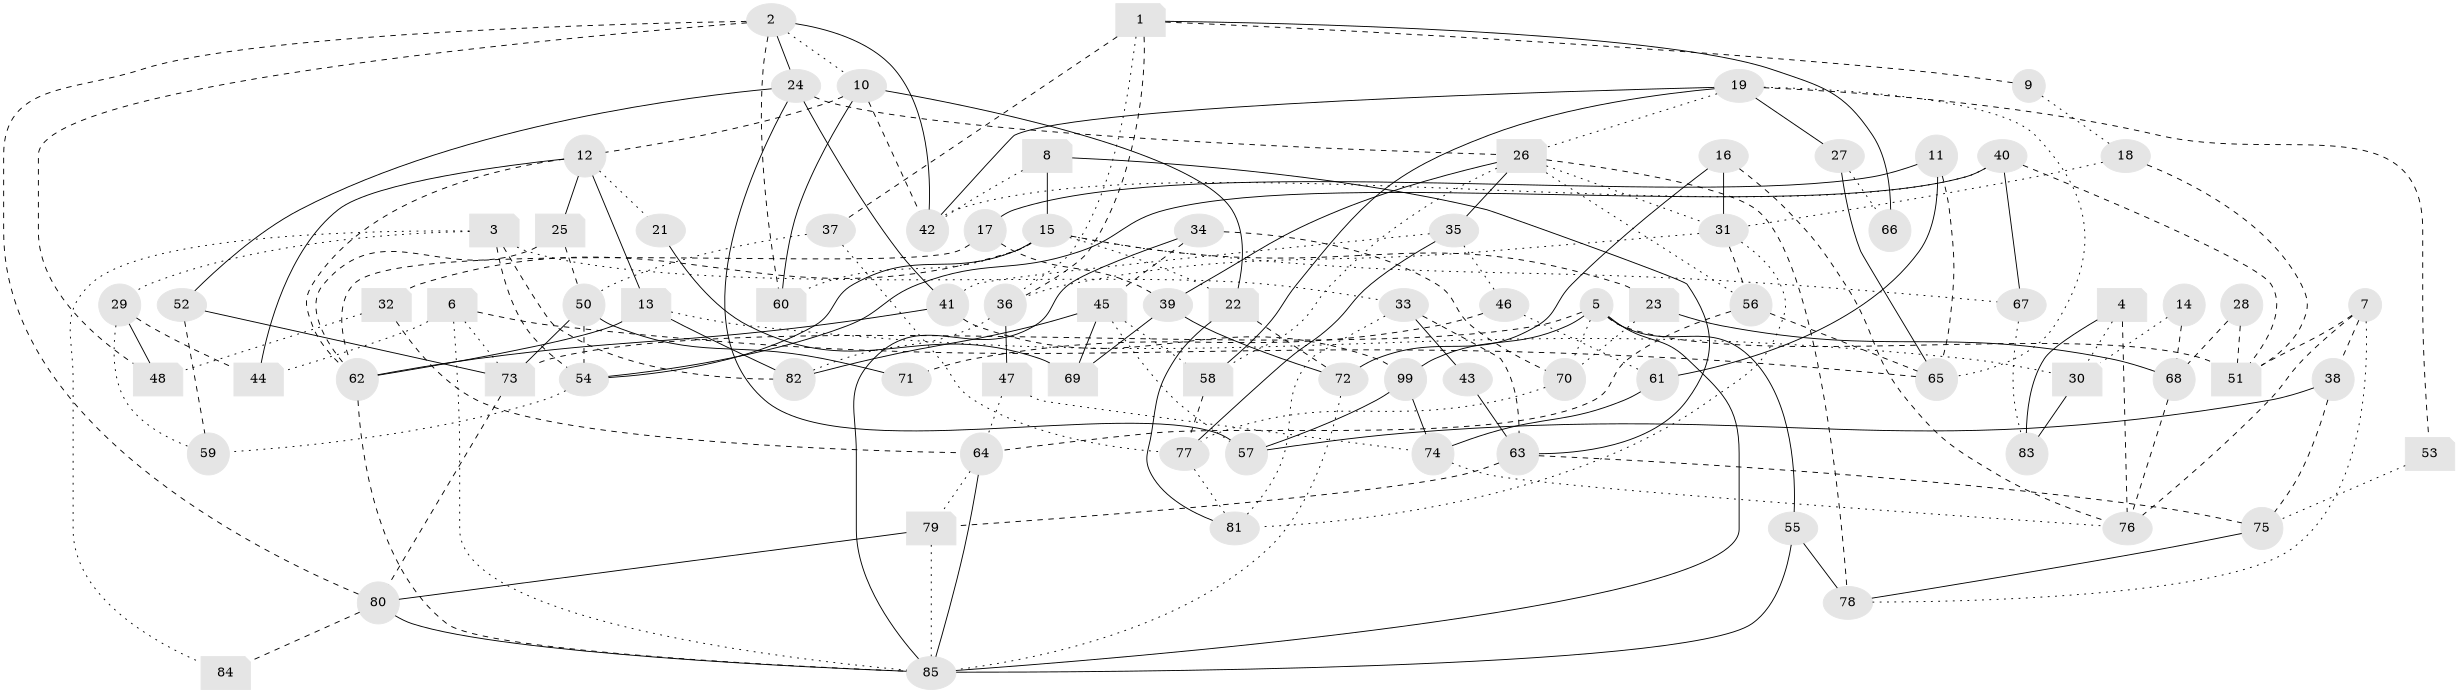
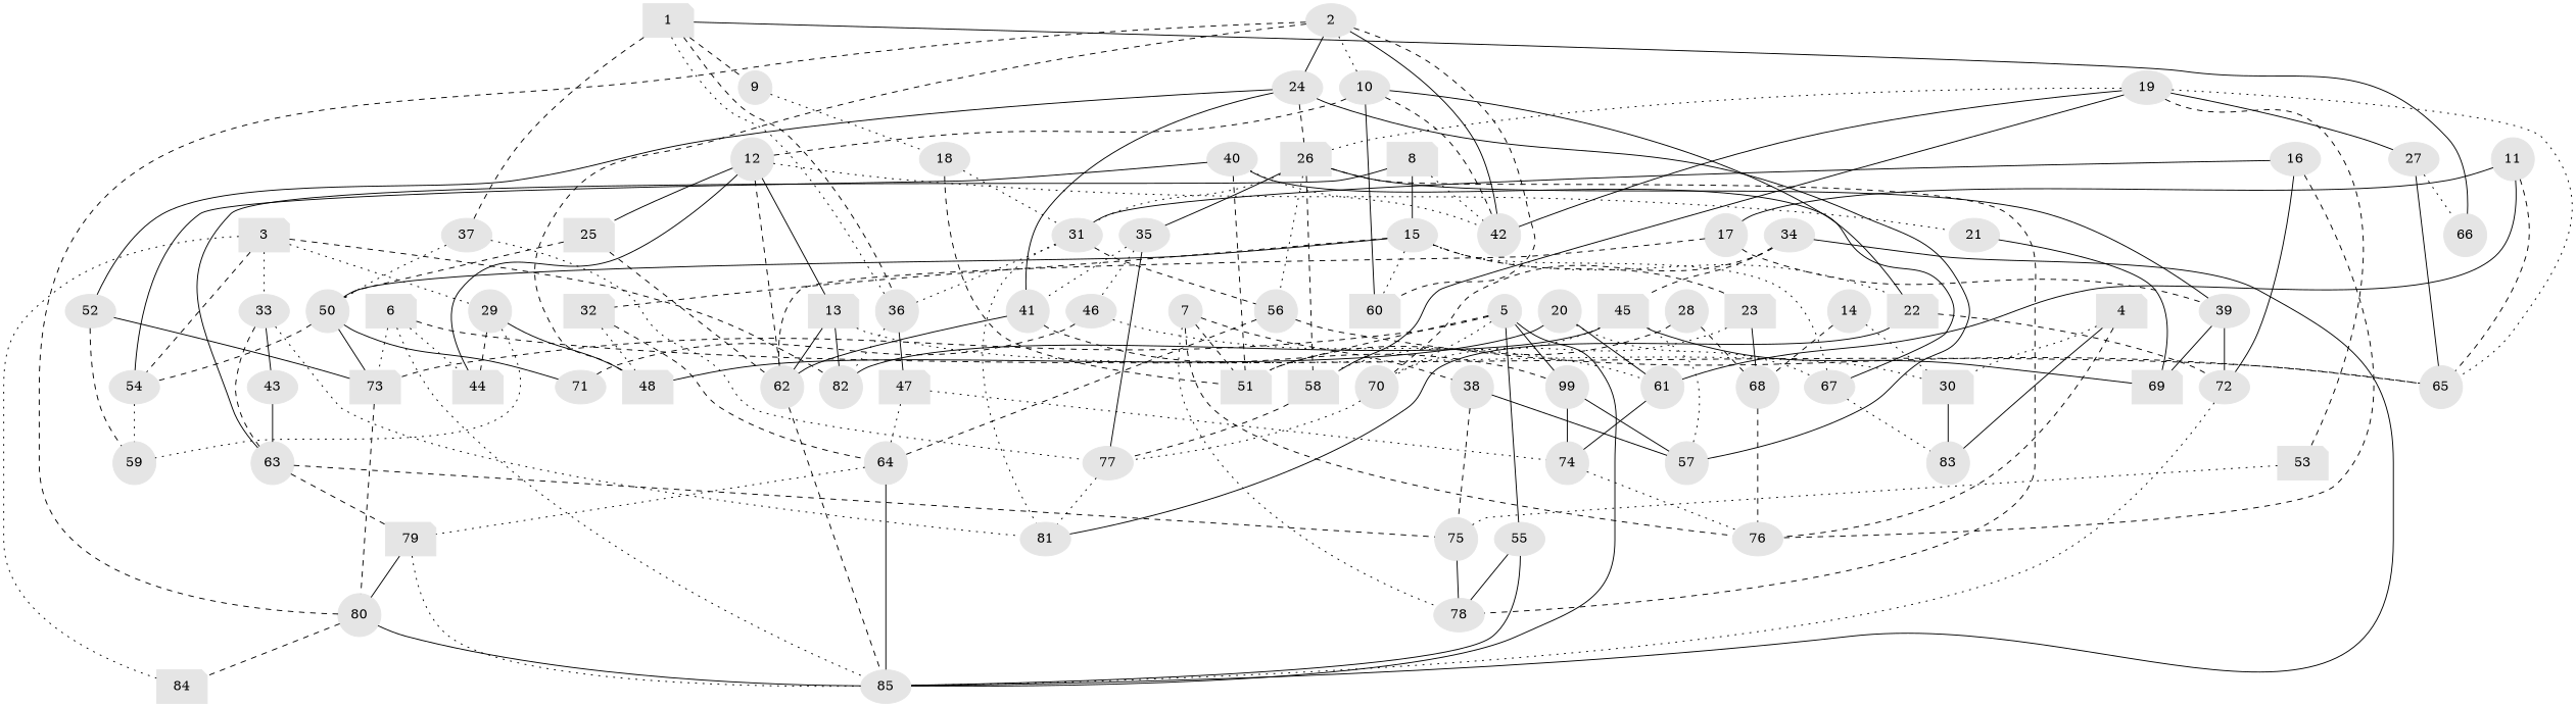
  graph {
    node [color=gray90 shape=circle style=filled]
    edge [style=solid]
    1 [shape=note]
    9
    36
    37 [shape=ellipse]
    66
    18 [shape=ellipse]
    82
    47 [shape=note]
    50
    77 [shape=ellipse]
    2 [shape=ellipse]
    10 [shape=ellipse]
    24 [shape=ellipse]
    42
    48 [shape=note]
    60 [shape=note]
    80
    12
    22 [shape=note]
    26 [shape=note]
    41
    52 [shape=ellipse]
    57
    84 [shape=note]
    85 [shape=ellipse]
    3 [shape=note]
    29
    33 [shape=ellipse]
    54 [shape=ellipse]
    44 [shape=note]
    59
    63
    81 [shape=ellipse]
    43 [shape=ellipse]
    4 [shape=note]
    30 [shape=note]
    76 [shape=ellipse]
    83
    n39 [label=99]
    5
    51 [shape=note]
    55 [shape=ellipse]
    70
    73 [shape=note]
    74
    78 [shape=ellipse]
    6 [shape=note]
    65
    7
    38
    75
    8 [shape=note]
    15 [shape=ellipse]
    23 [shape=note]
    32 [shape=note]
    67 [shape=ellipse]
    79 [shape=note]
    31 [shape=ellipse]
    56
    64
    13 [shape=note]
    21 [shape=ellipse]
    25 [shape=note]
    62
    72 [shape=ellipse]
    11
    17
    61
    39 [shape=ellipse]
    69 [shape=note]
    14
    68
    16 [shape=ellipse]
    19 [shape=ellipse]
    27 [shape=ellipse]
    53 [shape=note]
    58 [shape=note]
    35 [shape=ellipse]
+   20
    71 [shape=ellipse]
    46 [shape=ellipse]
    28
    34 [shape=ellipse]
    45 [shape=note]
    40 [shape=ellipse]
    1 -- 9 [style=dashed]
    1 -- 36 [style=dotted]
    1 -- 36 [style=dashed]
    1 -- 37 [style=dashed]
    1 -- 66
    9 -- 18 [style=dotted]
    36 -- 82 [style=dotted]
    36 -- 47
    37 -- 50 [style=dotted]
    37 -- 77 [style=dotted]
    18 -- 51 [style=dashed]
    18 -- 31 [style=dotted]
    47 -- 74 [style=dotted]
    47 -- 64 [style=dotted]
    50 -- 54 [style=dashed]
    50 -- 73
    50 -- 71
    77 -- 81 [style=dotted]
    2 -- 10 [style=dotted]
    2 -- 24
    2 -- 42
    2 -- 48 [style=dashed]
    2 -- 60 [style=dashed]
    2 -- 80 [style=dashed]
    10 -- 42 [style=dashed]
    10 -- 60
    10 -- 12 [style=dashed]
    10 -- 22
    24 -- 26 [style=dashed]
    24 -- 41
    24 -- 52
    24 -- 57
    80 -- 84 [style=dashed]
    80 -- 85
    12 -- 44
    12 -- 13
    12 -- 21 [style=dotted]
    12 -- 25
    12 -- 62 [style=dashed]
    22 -- 81
    22 -- 72 [style=dashed]
    26 -- 78 [style=dashed]
    26 -- 31 [style=dotted]
    26 -- 56 [style=dotted]
    26 -- 39
-   26 -- 58 [style=dotted]
+   26 -- 58 [style=dashed]
    26 -- 35
    41 -- n39 [style=dashed]
    41 -- 62
    52 -- 59 [style=dashed]
    52 -- 73
    3 -- 82 [style=dashed]
    3 -- 84 [style=dotted]
    3 -- 29 [style=dotted]
    3 -- 33 [style=dotted]
    3 -- 54 [style=dashed]
    29 -- 48
    29 -- 44 [style=dashed]
    29 -- 59 [style=dotted]
    33 -- 63 [style=dashed]
    33 -- 81 [style=dotted]
    33 -- 43
    54 -- 59 [style=dotted]
    63 -- 75 [style=dashed]
    63 -- 79 [style=dashed]
    43 -- 63
    4 -- 30 [style=dotted]
    4 -- 76 [style=dashed]
    4 -- 83
    30 -- 83
    n39 -- 57
    n39 -- 74
    5 -- 85
    5 -- n39
    5 -- 51 [style=dashed]
    5 -- 55
    5 -- 70 [style=dotted]
    5 -- 73 [style=dashed]
    55 -- 85
    55 -- 78
    70 -- 77 [style=dotted]
    73 -- 80 [style=dashed]
    74 -- 76 [style=dotted]
    6 -- 85 [style=dotted]
    6 -- 44 [style=dotted]
    6 -- 73 [style=dotted]
    6 -- 65 [style=dashed]
    7 -- 76 [style=dashed]
    7 -- 51 [style=dashed]
    7 -- 78 [style=dotted]
    7 -- 38 [style=dashed]
    38 -- 57
    38 -- 75 [style=dashed]
    75 -- 78
    8 -- 42 [style=dotted]
    8 -- 63
    8 -- 15
    15 -- 60 [style=dotted]
    15 -- 22 [style=dotted]
-   15 -- 54
+   15 -- 50
    15 -- 23 [style=dashed]
    15 -- 32 [style=dashed]
    15 -- 67 [style=dotted]
    23 -- 70 [style=dotted]
    23 -- 68
    32 -- 48 [style=dotted]
    32 -- 64 [style=dashed]
    67 -- 83 [style=dotted]
    79 -- 80
    79 -- 85 [style=dotted]
    31 -- 36 [style=dotted]
    31 -- 81 [style=dotted]
    31 -- 56 [style=dashed]
    56 -- 65 [style=dashed]
    56 -- 64 [style=dashed]
    64 -- 85
    64 -- 79 [style=dotted]
    13 -- 82
    13 -- 30 [style=dotted]
    13 -- 62
    21 -- 69
    25 -- 50 [style=dashed]
    25 -- 62 [style=dashed]
    62 -- 85 [style=dashed]
    72 -- 85 [style=dotted]
    11 -- 65 [style=dashed]
    11 -- 17
    11 -- 61
    17 -- 62 [style=dashed]
    17 -- 39 [style=dashed]
    61 -- 74
    39 -- 72
    39 -- 69
    14 -- 30 [style=dotted]
    14 -- 68 [style=dashed]
    68 -- 76 [style=dashed]
    16 -- 76 [style=dashed]
    16 -- 31
    16 -- 72
    19 -- 42
    19 -- 26 [style=dotted]
    19 -- 65 [style=dotted]
    19 -- 27
    19 -- 53 [style=dashed]
    19 -- 58
    27 -- 66 [style=dotted]
    27 -- 65
    53 -- 75 [style=dotted]
    58 -- 77 [style=dashed]
    35 -- 77
    35 -- 41 [style=dotted]
    35 -- 46 [style=dotted]
+   20 -- 48
+   20 -- 67 [style=dotted]
+   20 -- 61
    46 -- 61 [style=dotted]
    46 -- 71 [style=dashed]
    28 -- 51 [style=dashed]
    28 -- 68 [style=dashed]
    34 -- 85
    34 -- 70 [style=dashed]
    34 -- 45 [style=dashed]
    45 -- 82
    45 -- 57 [style=dotted]
    45 -- 69
    45 -- 58 [style=dotted]
    40 -- 42 [style=dotted]
    40 -- 54
    40 -- 51 [style=dashed]
    40 -- 67
  }
